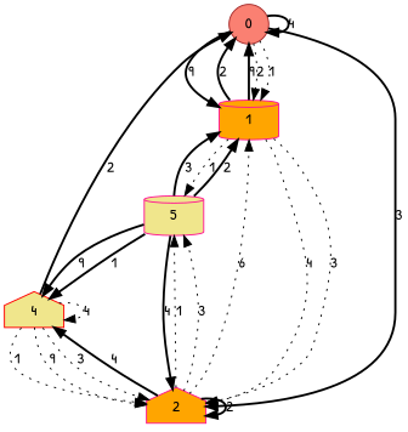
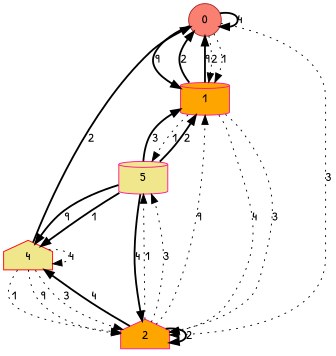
  digraph {
    fontname="Patrick Hand"
    node [color=deeppink fillcolor=orange fontname="Patrick Hand" shape=cylinder style=filled]
    edge [fontname="Patrick Hand" style=bold]
    n1 [color=brown fillcolor=salmon label=0 shape=circle]
    n2 [label=1]
    n3 [label=2 shape=house]
    n4 [fillcolor=khaki label=5]
    n5 [color=red fillcolor=khaki label=4 shape=house]
    n1 -> n1 [label=4]
    n1 -> n2 [label=2 style=dotted]
    n1 -> n2 [label=1 style=dotted]
    n1 -> n2 [label=9]
-   n1 -> n3 [label=3]
+   n1 -> n3 [label=3 style=dotted]
    n2 -> n1 [label=2]
    n2 -> n1 [label=9]
    n2 -> n3 [label=4 style=dotted]
    n2 -> n3 [label=3 style=dotted]
    n2 -> n4 [label=1 style=dotted]
-   n3 -> n2 [label=6 style=dotted]
+   n3 -> n2 [label=9 style=dotted]
    n3 -> n3 [label=2]
    n3 -> n4 [label=1 style=dotted]
    n3 -> n4 [label=3 style=dotted]
    n3 -> n5 [label=4]
    n4 -> n2 [label=2]
    n4 -> n2 [label=3]
    n4 -> n3 [label=4]
    n4 -> n5 [label=1]
    n4 -> n5 [label=9]
    n5 -> n1 [label=2]
    n5 -> n3 [label=1 style=dotted]
    n5 -> n3 [label=3 style=dotted]
    n5 -> n3 [label=9 style=dotted]
    n5 -> n5 [label=4 style=dotted]
  }
